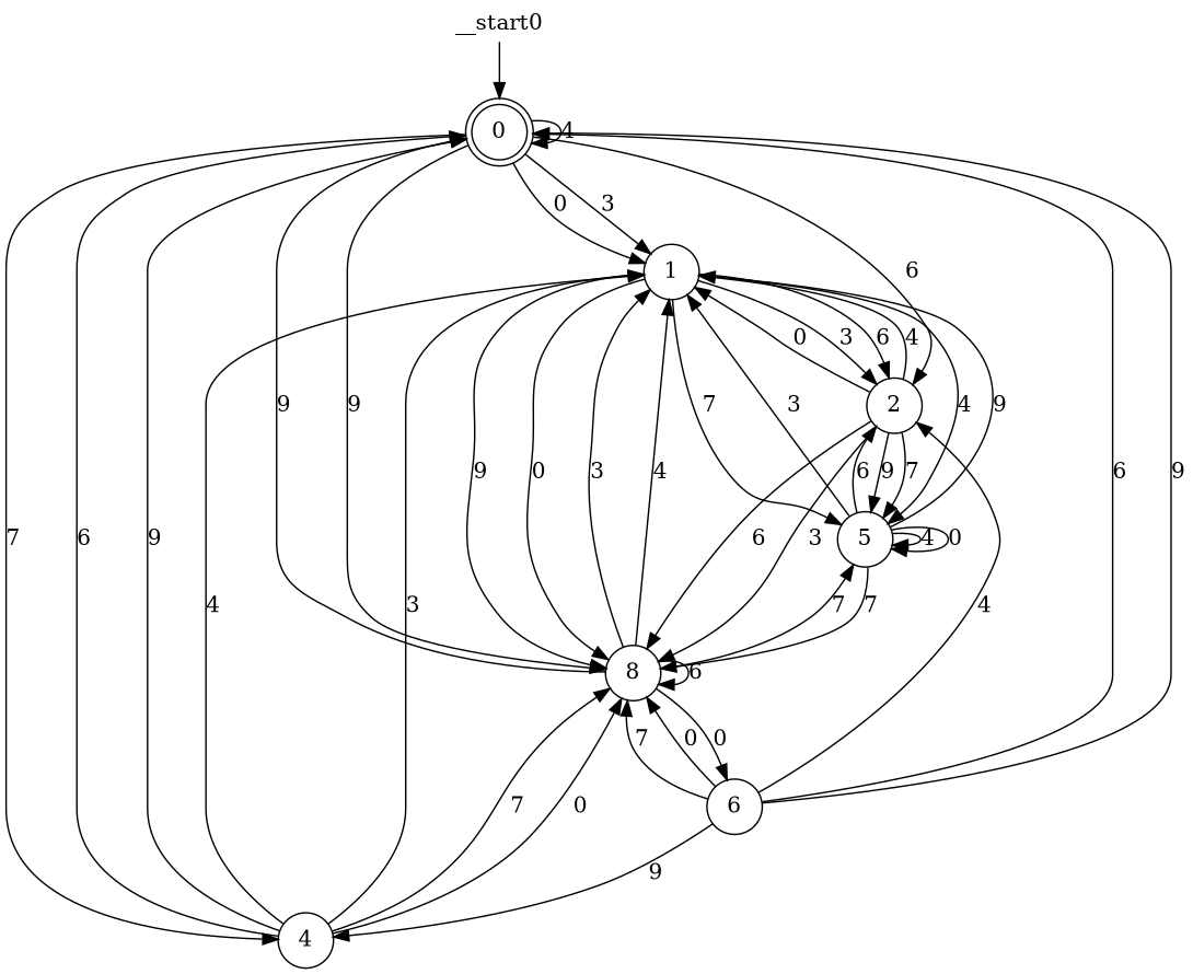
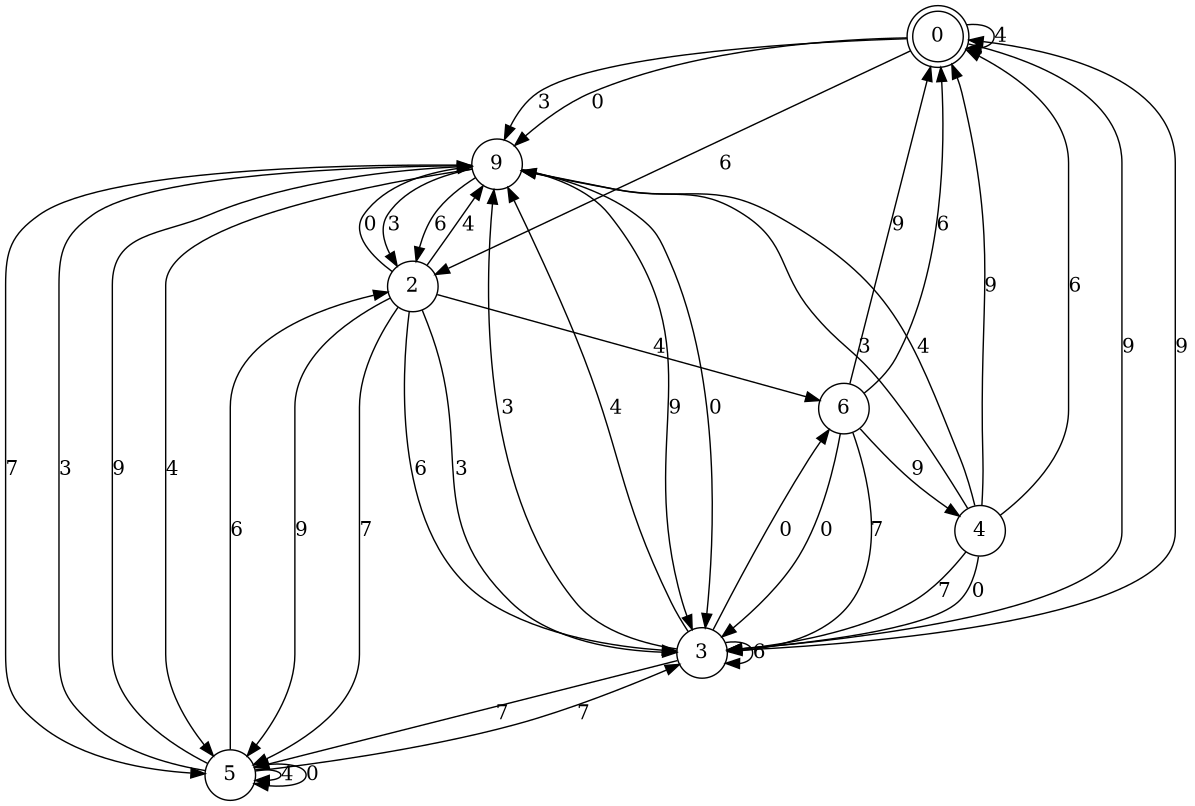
  digraph {
    node [shape=circle]
    n1 [label=0 shape=doublecircle]
-   n2 [label=1]
+   n2 [label=9]
    n3 [label=2]
-   n4 [label=8]
+   n4 [label=3]
    n5 [label=4]
    n6 [label=5]
    n7 [label=6]
-   __start0 [height=0 shape=none width=0]
    n1 -> n1 [label=4]
    n1 -> n2 [label=3]
    n1 -> n2 [label=0]
    n1 -> n3 [label=6]
    n1 -> n4 [label=9]
-   n1 -> n5 [label=7]
    n2 -> n3 [label=3]
    n2 -> n3 [label=6]
    n2 -> n4 [label=9]
    n2 -> n4 [label=0]
    n2 -> n6 [label=4]
    n2 -> n6 [label=7]
    n3 -> n2 [label=4]
    n3 -> n2 [label=0]
    n3 -> n4 [label=3]
    n3 -> n4 [label=6]
    n3 -> n6 [label=9]
    n3 -> n6 [label=7]
    n4 -> n1 [label=9]
    n4 -> n2 [label=3]
    n4 -> n2 [label=4]
    n4 -> n4 [label=6]
    n4 -> n6 [label=7]
    n4 -> n7 [label=0]
    n5 -> n1 [label=6]
    n5 -> n1 [label=9]
    n5 -> n2 [label=3]
    n5 -> n2 [label=4]
    n5 -> n4 [label=7]
    n5 -> n4 [label=0]
    n6 -> n2 [label=3]
    n6 -> n2 [label=9]
    n6 -> n3 [label=6]
    n6 -> n4 [label=7]
    n6 -> n6 [label=4]
    n6 -> n6 [label=0]
    n7 -> n1 [label=6]
    n7 -> n1 [label=9]
-   n7 -> n3 [label=4]
+   n3 -> n7 [label=4]
    n7 -> n4 [label=7]
    n7 -> n4 [label=0]
    n7 -> n5 [label=9]
-   __start0 -> n1
  }
